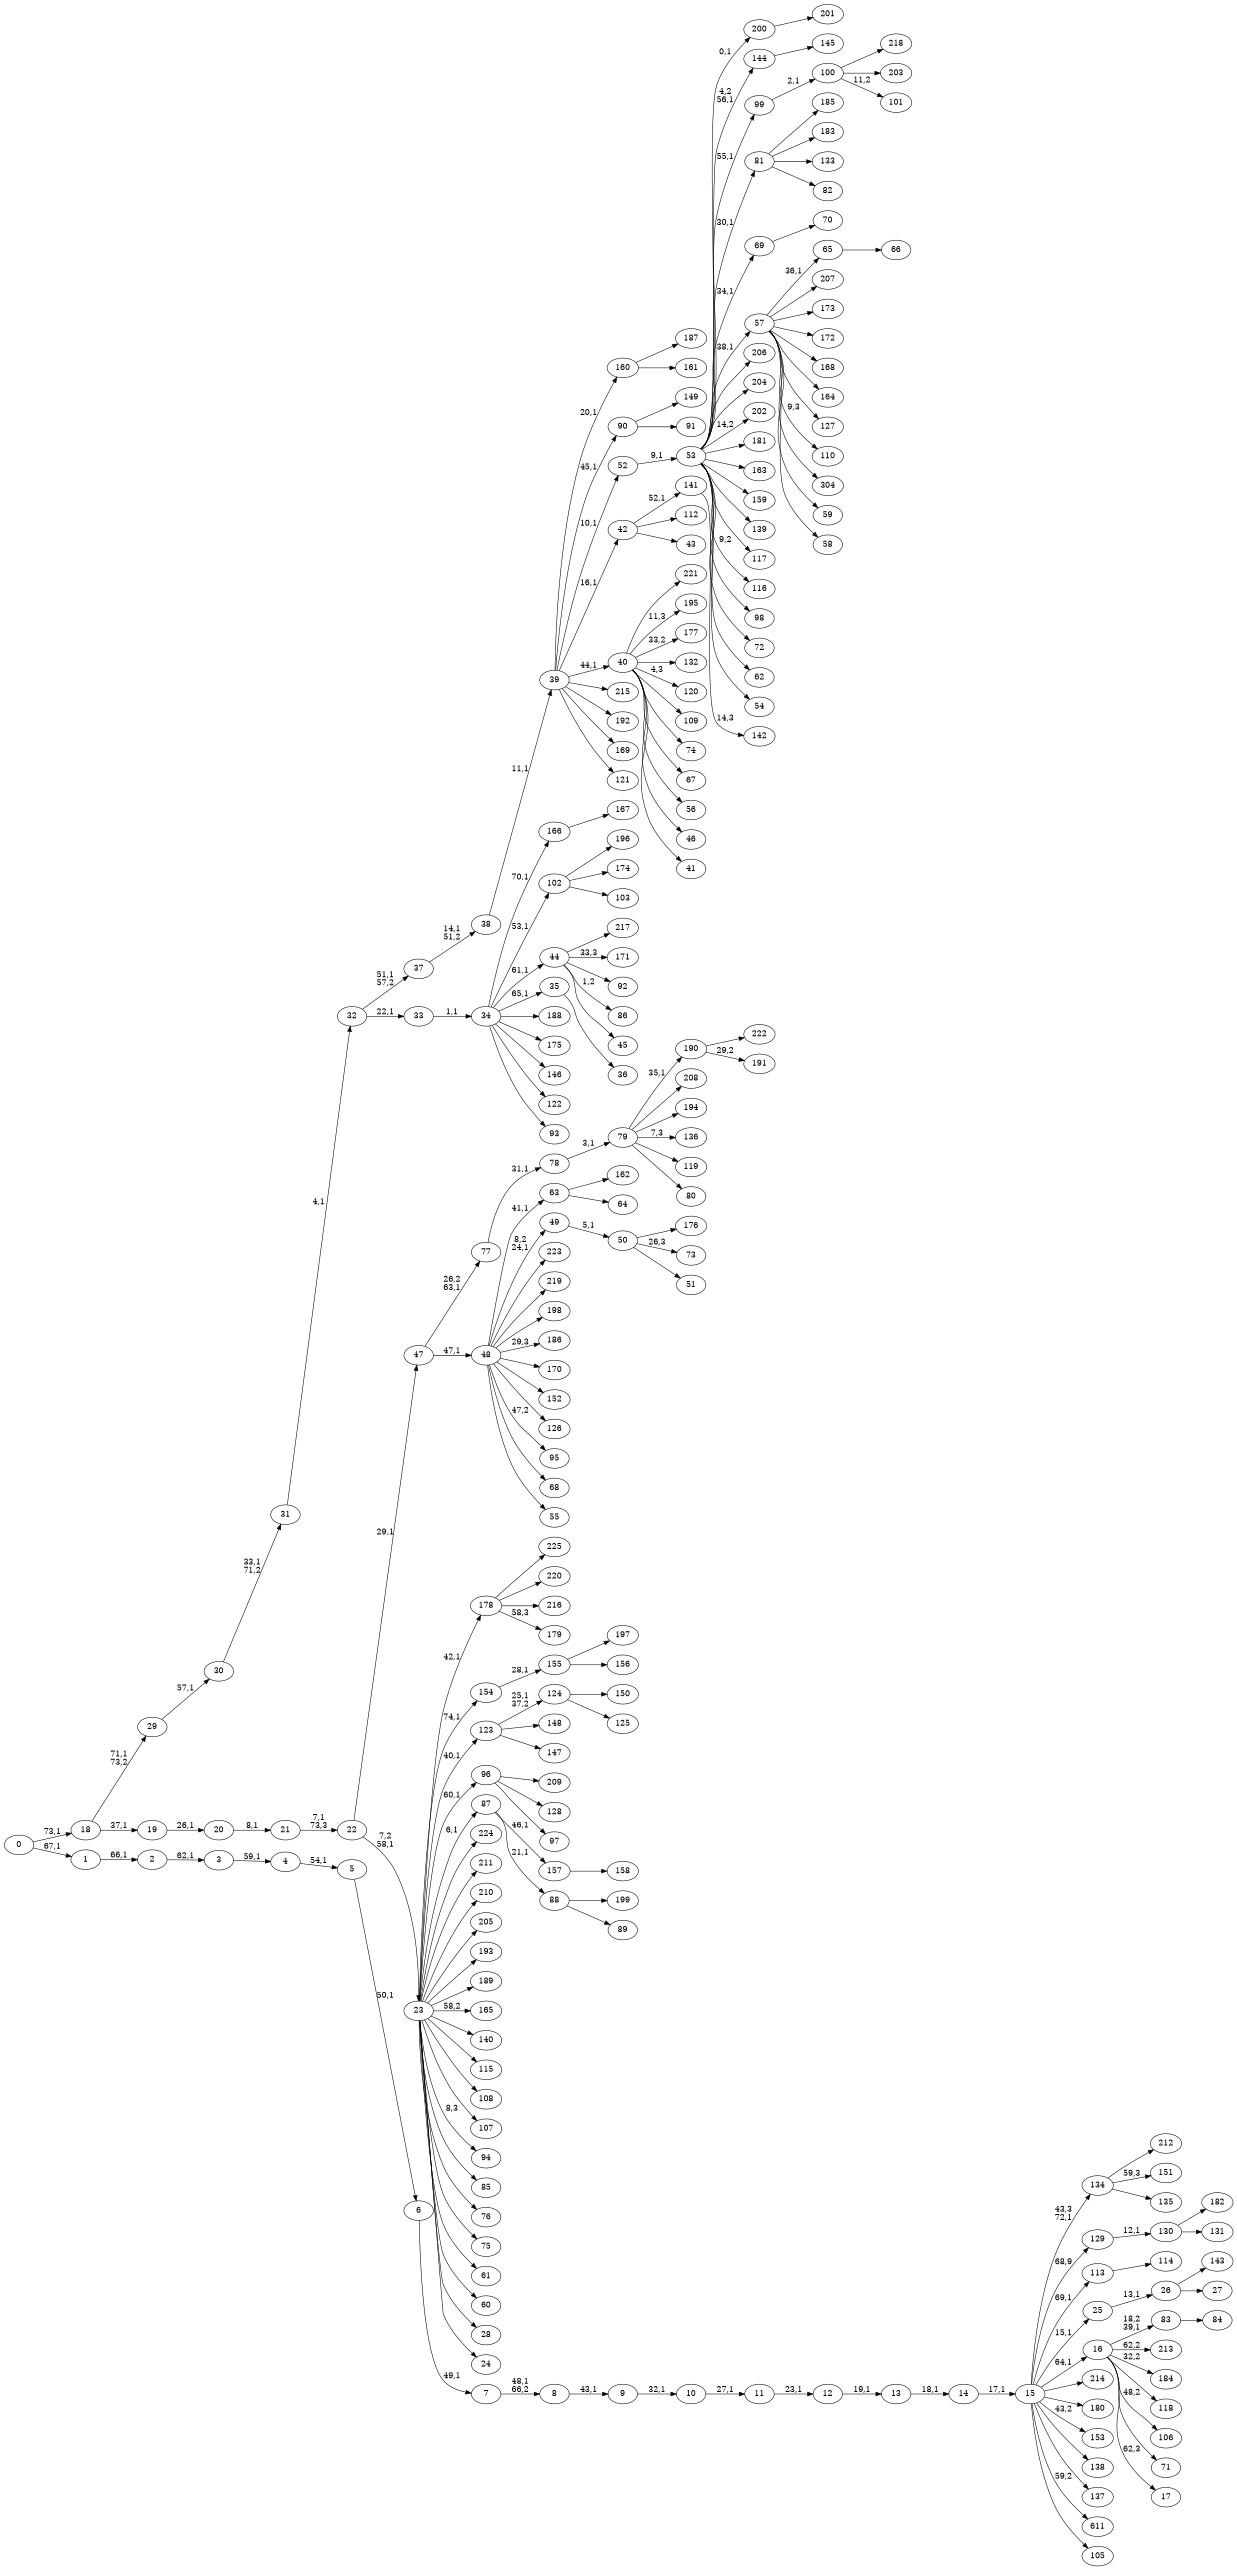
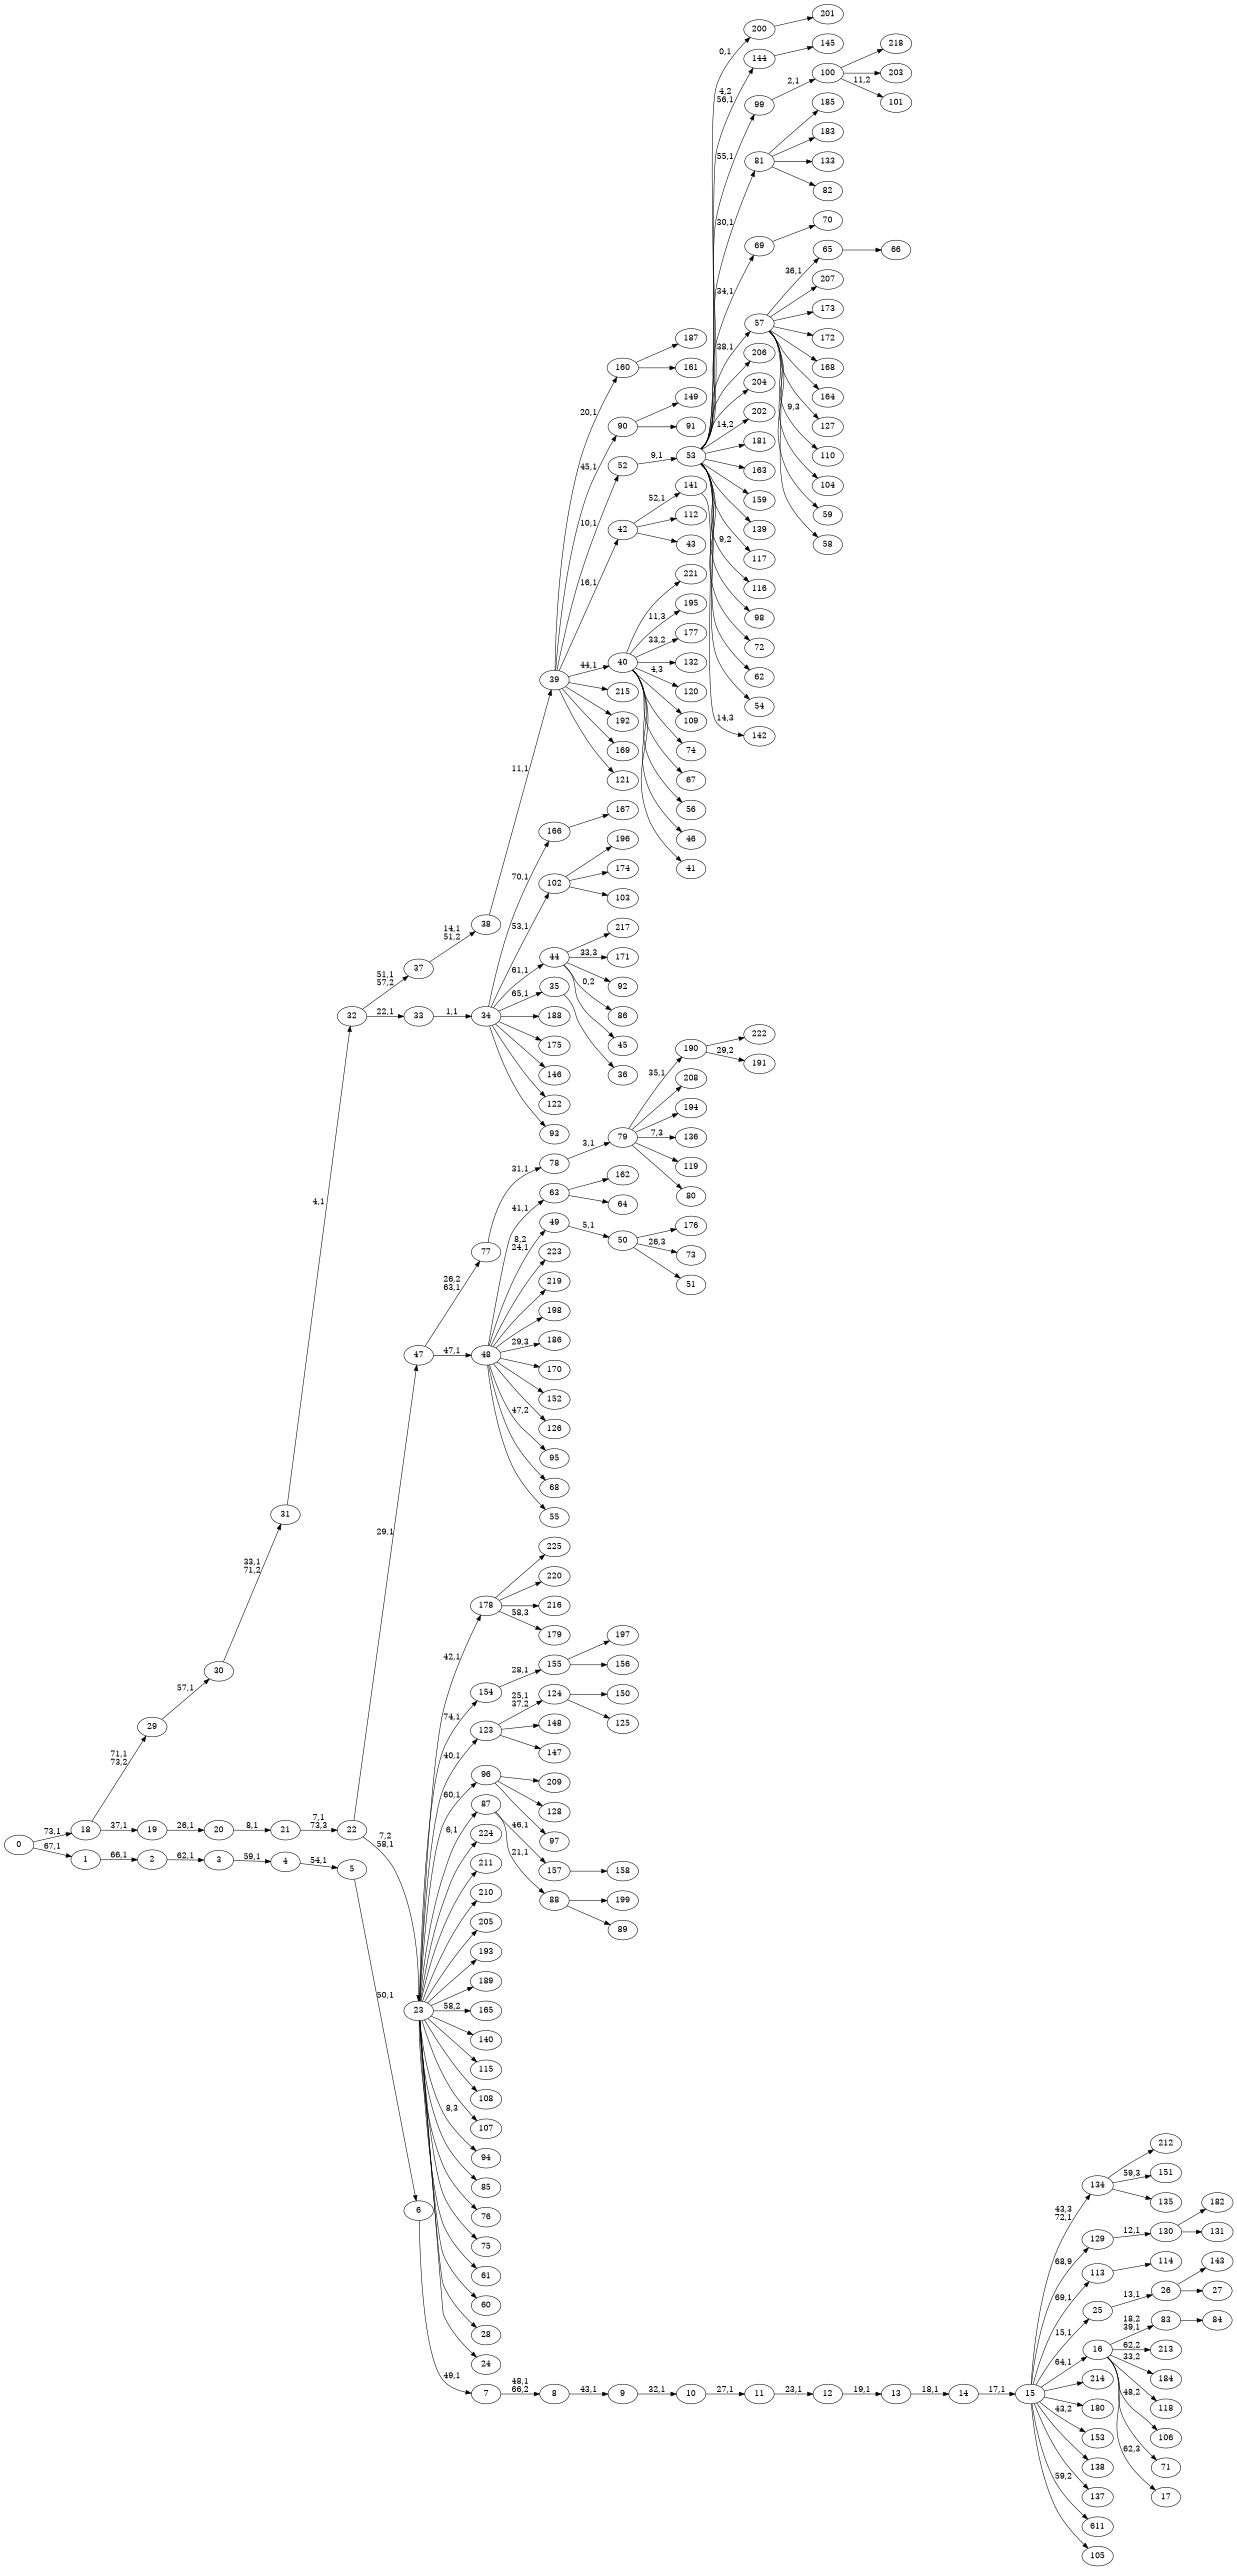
  digraph {
    rankdir=LR
    200
    201
    190
    222
    191
    178
    225
    220
    216
    179
    166
    167
    160
    187
    161
    157
    158
    155
    197
    156
    154
    144
    145
    141
    142
    134
    212
    151
    135
    130
    182
    131
    129
    124
    150
    125
    123
    148
    147
    113
    114
    102
    196
    174
    103
    100
    218
    203
    101
    99
    96
    209
    128
    97
    90
    149
    91
    88
    199
    89
    87
    83
    84
    81
    185
    183
    133
    82
    79
    208
    194
    136
    119
    80
    78
    77
    69
    70
    65
    66
    63
    162
    64
    57
    207
    173
    172
    168
    164
    127
    110
-   104 [label=304]
+   104
    59
    58
    53
    206
    204
    202
    181
    163
    159
    139
    117
    116
    98
    72
    62
    54
    52
    50
    176
    73
    51
    49
    48
    223
    219
    198
    186
    170
    152
    126
    95
    68
    55
    47
    44
    217
    171
    92
    86
    45
    42
    112
    43
    40
    221
    195
    177
    132
    120
    109
    74
    67
    56
    46
    41
    39
    215
    192
    169
    121
    38
    37
    35
    36
    34
    188
    175
    146
    122
    93
    33
    32
    31
    30
    29
    26
    143
    27
    25
    23
    224
    211
    210
    205
    193
    189
    165
    140
    115
    108
    107
    94
    85
    76
    75
    61
    60
    28
    24
    22
    21
    20
    19
    18
    16
    213
    184
    118
    106
    71
    17
    15
    214
    180
    153
    138
    137
    n210 [label=611]
    105
    14
    13
    12
    11
    10
    9
    8
    7
    6
    5
    4
    3
    2
    1
    0
    200 -> 201
    190 -> 222
    190 -> 191 [label="29,2"]
    178 -> 225
    178 -> 220
    178 -> 216
    178 -> 179 [label="58,3"]
    166 -> 167
    160 -> 187
    160 -> 161
    157 -> 158
    155 -> 197
    155 -> 156
    154 -> 155 [label="28,1"]
    144 -> 145
    141 -> 142 [label="14,3"]
    134 -> 212
    134 -> 151 [label="59,3"]
    134 -> 135
    130 -> 182
    130 -> 131
    129 -> 130 [label="12,1"]
    124 -> 150
    124 -> 125
    123 -> 124 [label="25,1\n37,2"]
    123 -> 148
    123 -> 147
    113 -> 114
    102 -> 196
    102 -> 174
    102 -> 103
    100 -> 218
    100 -> 203
    100 -> 101 [label="11,2"]
    99 -> 100 [label="2,1"]
    96 -> 209
    96 -> 128
    96 -> 97
    90 -> 149
    90 -> 91
    88 -> 199
    88 -> 89
    87 -> 157 [label="46,1"]
    87 -> 88 [label="21,1"]
    83 -> 84
    81 -> 185
    81 -> 183
    81 -> 133
    81 -> 82
    79 -> 190 [label="35,1"]
    79 -> 208
    79 -> 194
    79 -> 136 [label="7,3"]
    79 -> 119
    79 -> 80
    78 -> 79 [label="3,1"]
    77 -> 78 [label="31,1"]
    69 -> 70
    65 -> 66
    63 -> 162
    63 -> 64
    57 -> 65 [label="36,1"]
    57 -> 207
    57 -> 173
    57 -> 172
    57 -> 168
    57 -> 164
    57 -> 127
    57 -> 110 [label="9,3"]
    57 -> 104
    57 -> 59
    57 -> 58
    53 -> 200 [label="0,1"]
    53 -> 144 [label="4,2\n56,1"]
    53 -> 99 [label="55,1"]
    53 -> 81 [label="30,1"]
    53 -> 69 [label="34,1"]
    53 -> 57 [label="38,1"]
    53 -> 206
    53 -> 204
    53 -> 202 [label="14,2"]
    53 -> 181
    53 -> 163
    53 -> 159
    53 -> 139
    53 -> 117
    53 -> 116 [label="9,2"]
    53 -> 98
    53 -> 72
    53 -> 62
    53 -> 54
    52 -> 53 [label="9,1"]
    50 -> 176
    50 -> 73 [label="26,3"]
    50 -> 51
    49 -> 50 [label="5,1"]
    48 -> 63 [label="41,1"]
    48 -> 49 [label="8,2\n24,1"]
    48 -> 223
    48 -> 219
    48 -> 198
    48 -> 186 [label="29,3"]
    48 -> 170
    48 -> 152
    48 -> 126
    48 -> 95 [label="47,2"]
    48 -> 68
    48 -> 55
    47 -> 77 [label="26,2\n63,1"]
    47 -> 48 [label="47,1"]
    44 -> 217
    44 -> 171 [label="33,3"]
    44 -> 92
-   44 -> 86 [label="1,2"]
+   44 -> 86 [label="0,2"]
    44 -> 45
    42 -> 141 [label="52,1"]
    42 -> 112
    42 -> 43
    40 -> 221
    40 -> 195 [label="11,3"]
    40 -> 177 [label="33,2"]
    40 -> 132
    40 -> 120 [label="4,3"]
    40 -> 109
    40 -> 74
    40 -> 67
    40 -> 56
    40 -> 46
    40 -> 41
    39 -> 160 [label="20,1"]
    39 -> 90 [label="45,1"]
    39 -> 52 [label="10,1"]
    39 -> 42 [label="16,1"]
    39 -> 40 [label="44,1"]
    39 -> 215
    39 -> 192
    39 -> 169
    39 -> 121
    38 -> 39 [label="11,1"]
    37 -> 38 [label="14,1\n51,2"]
    35 -> 36
    34 -> 166 [label="70,1"]
    34 -> 102 [label="53,1"]
    34 -> 44 [label="61,1"]
    34 -> 35 [label="65,1"]
    34 -> 188
    34 -> 175
    34 -> 146
    34 -> 122
    34 -> 93
    33 -> 34 [label="1,1"]
    32 -> 37 [label="51,1\n57,2"]
    32 -> 33 [label="22,1"]
    31 -> 32 [label="4,1"]
    30 -> 31 [label="33,1\n71,2"]
    29 -> 30 [label="57,1"]
    26 -> 143
    26 -> 27
    25 -> 26 [label="13,1"]
    23 -> 178 [label="42,1"]
    23 -> 154 [label="74,1"]
    23 -> 123 [label="40,1"]
    23 -> 96 [label="60,1"]
    23 -> 87 [label="6,1"]
    23 -> 224
    23 -> 211
    23 -> 210
    23 -> 205
    23 -> 193
    23 -> 189
    23 -> 165 [label="58,2"]
    23 -> 140
    23 -> 115
    23 -> 108
    23 -> 107
    23 -> 94 [label="8,3"]
    23 -> 85
    23 -> 76
    23 -> 75
    23 -> 61
    23 -> 60
    23 -> 28
    23 -> 24
    22 -> 47 [label="29,1"]
    22 -> 23 [label="7,2\n58,1"]
    21 -> 22 [label="7,1\n73,3"]
    20 -> 21 [label="8,1"]
    19 -> 20 [label="26,1"]
    18 -> 29 [label="71,1\n73,2"]
    18 -> 19 [label="37,1"]
    16 -> 83 [label="18,2\n39,1"]
    16 -> 213 [label="62,2"]
-   16 -> 184 [label="32,2"]
+   16 -> 184 [label="33,2"]
    16 -> 118
    16 -> 106 [label="48,2"]
    16 -> 71
    16 -> 17 [label="62,3"]
    15 -> 134 [label="43,3\n72,1"]
    15 -> 129 [label="68,9"]
    15 -> 113 [label="69,1"]
    15 -> 25 [label="15,1"]
    15 -> 16 [label="64,1"]
    15 -> 214
    15 -> 180
    15 -> 153 [label="43,2"]
    15 -> 138
    15 -> 137
    15 -> n210 [label="59,2"]
    15 -> 105
    14 -> 15 [label="17,1"]
    13 -> 14 [label="18,1"]
    12 -> 13 [label="19,1"]
    11 -> 12 [label="23,1"]
    10 -> 11 [label="27,1"]
    9 -> 10 [label="32,1"]
    8 -> 9 [label="43,1"]
    7 -> 8 [label="48,1\n66,2"]
    6 -> 7 [label="49,1"]
    5 -> 6 [label="50,1"]
    4 -> 5 [label="54,1"]
    3 -> 4 [label="59,1"]
    2 -> 3 [label="62,1"]
    1 -> 2 [label="66,1"]
    0 -> 18 [label="73,1"]
    0 -> 1 [label="67,1"]
  }
